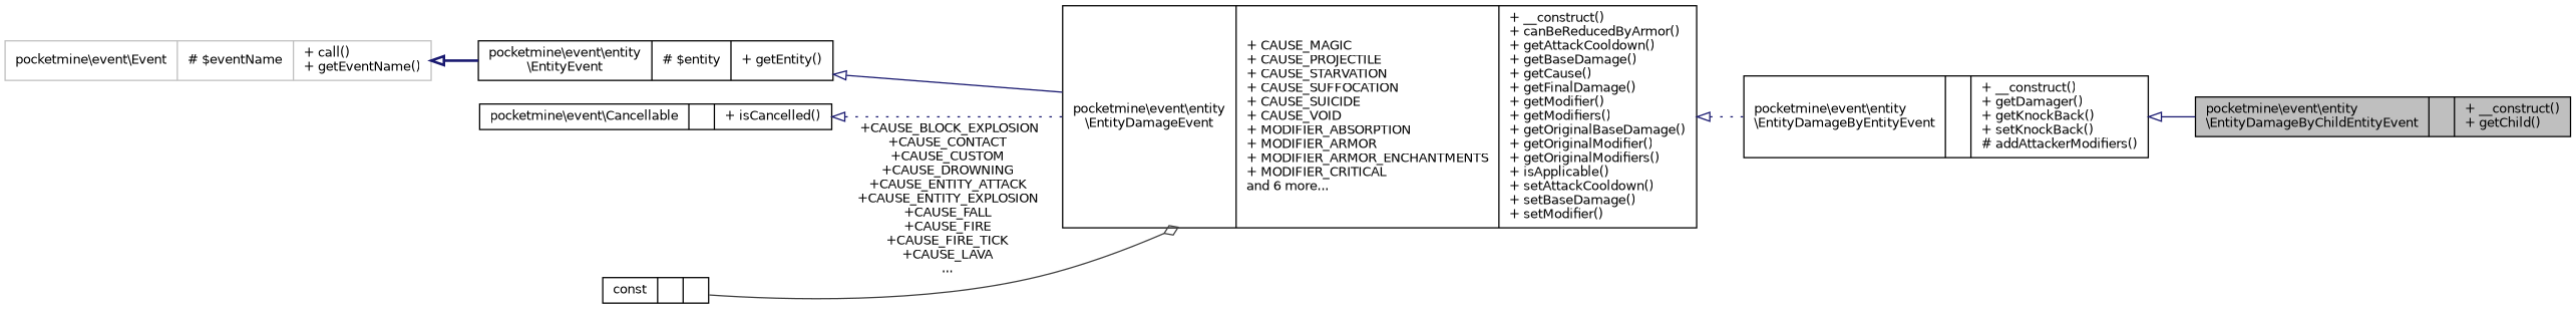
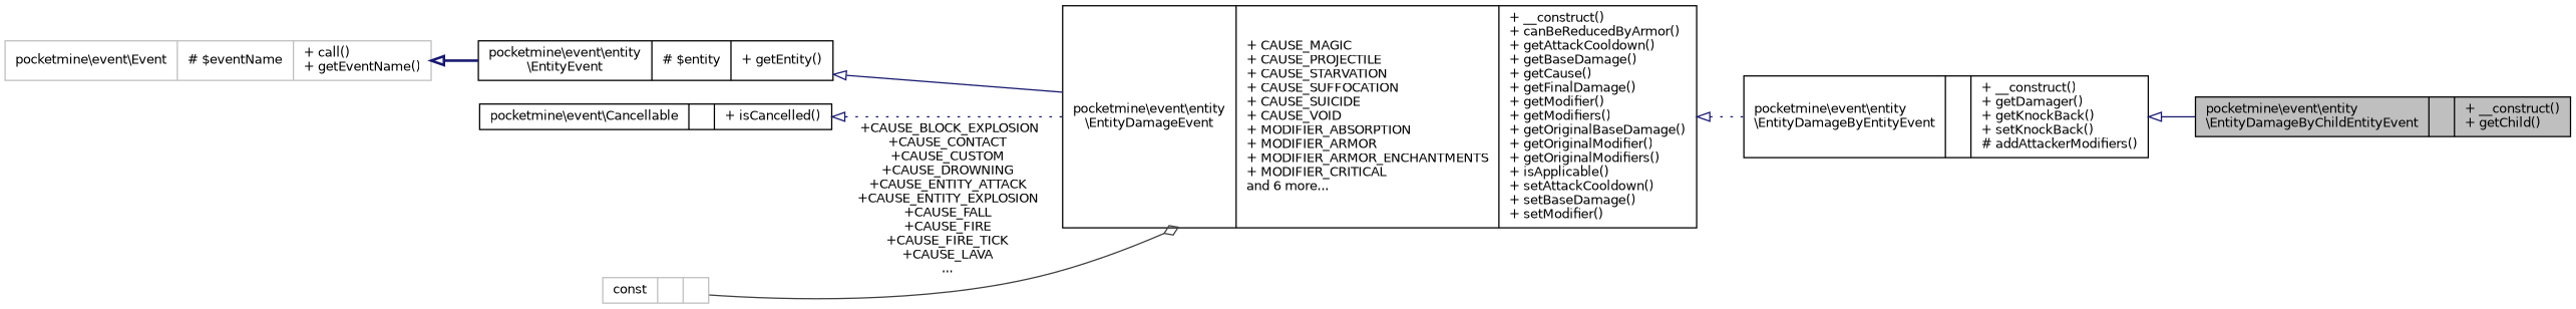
  digraph {
    rankdir=LR
    node [color=black fillcolor=white fontname=Helvetica fontsize=10 shape=record style=filled]
    edge [arrowtail=onormal color=midnightblue dir=back fontname=Helvetica fontsize=10 labelfontname=Helvetica labelfontsize=10 style=solid]
    n1 [fillcolor=grey75 fontcolor=black height=0.2 label="{pocketmine\\event\\entity\l\\EntityDamageByChildEntityEvent\n||+ __construct()\l+ getChild()\l}" width=0.4]
    n2 [height=0.2 label="{pocketmine\\event\\entity\l\\EntityDamageByEntityEvent\n||+ __construct()\l+ getDamager()\l+ getKnockBack()\l+ setKnockBack()\l# addAttackerModifiers()\l}" width=0.4]
    n3 [height=0.2 label="{pocketmine\\event\\entity\l\\EntityDamageEvent\n|+ CAUSE_MAGIC\l+ CAUSE_PROJECTILE\l+ CAUSE_STARVATION\l+ CAUSE_SUFFOCATION\l+ CAUSE_SUICIDE\l+ CAUSE_VOID\l+ MODIFIER_ABSORPTION\l+ MODIFIER_ARMOR\l+ MODIFIER_ARMOR_ENCHANTMENTS\l+ MODIFIER_CRITICAL\land 6 more...\l|+ __construct()\l+ canBeReducedByArmor()\l+ getAttackCooldown()\l+ getBaseDamage()\l+ getCause()\l+ getFinalDamage()\l+ getModifier()\l+ getModifiers()\l+ getOriginalBaseDamage()\l+ getOriginalModifier()\l+ getOriginalModifiers()\l+ isApplicable()\l+ setAttackCooldown()\l+ setBaseDamage()\l+ setModifier()\l}" width=0.4]
    n4 [height=0.2 label="{pocketmine\\event\\entity\l\\EntityEvent\n|# $entity\l|+ getEntity()\l}" width=0.4]
    n5 [color=grey75 height=0.2 label="{pocketmine\\event\\Event\n|# $eventName\l|+ call()\l+ getEventName()\l}" width=0.4]
    n6 [height=0.2 label="{pocketmine\\event\\Cancellable\n||+ isCancelled()\l}" width=0.4]
-   n7 [height=0.2 label="{const\n||}" width=0.4]
+   n7 [color=grey75 height=0.2 label="{const\n||}" width=0.4]
    n2 -> n1
    n3 -> n2 [style=dotted]
    n4 -> n3
    n5 -> n4 [style=bold]
    n6 -> n3 [style=dotted]
    n7 -> n3 [arrowhead=odiamond color=grey25 label=" +CAUSE_BLOCK_EXPLOSION\n+CAUSE_CONTACT\n+CAUSE_CUSTOM\n+CAUSE_DROWNING\n+CAUSE_ENTITY_ATTACK\n+CAUSE_ENTITY_EXPLOSION\n+CAUSE_FALL\n+CAUSE_FIRE\n+CAUSE_FIRE_TICK\n+CAUSE_LAVA\n..." arrowtail="" dir=""]
  }
